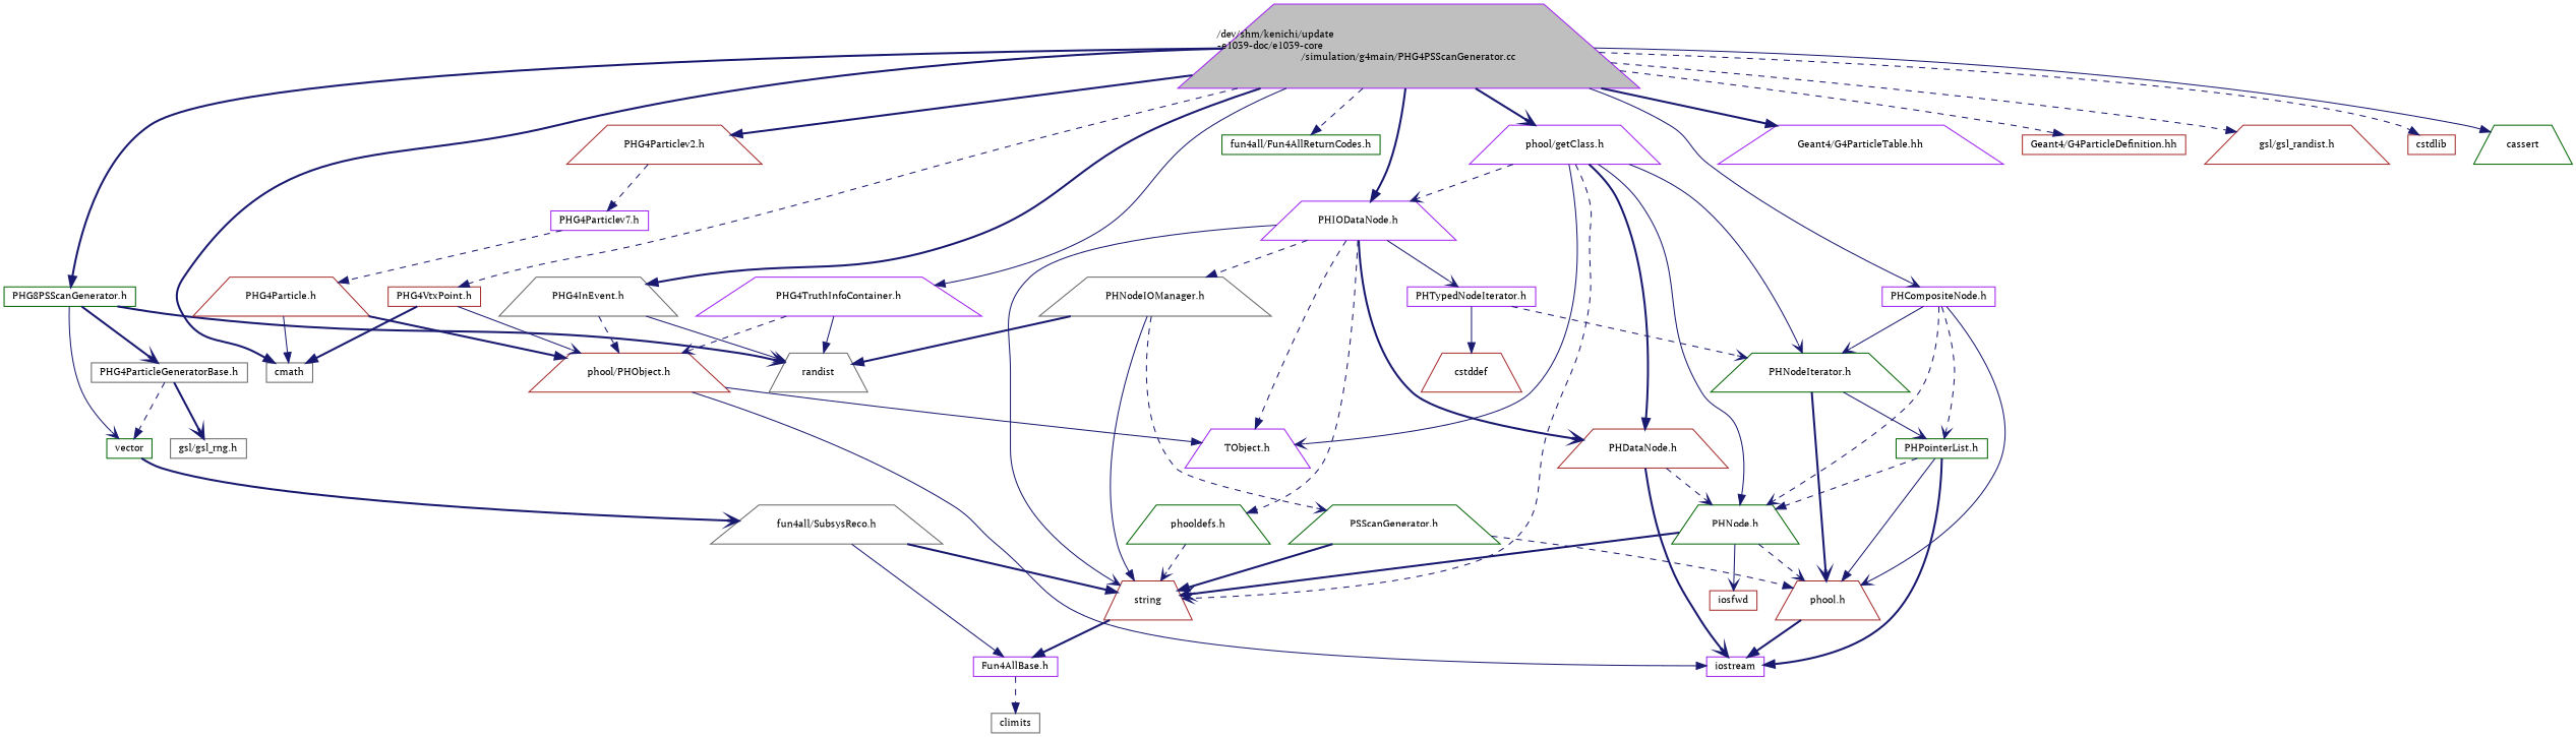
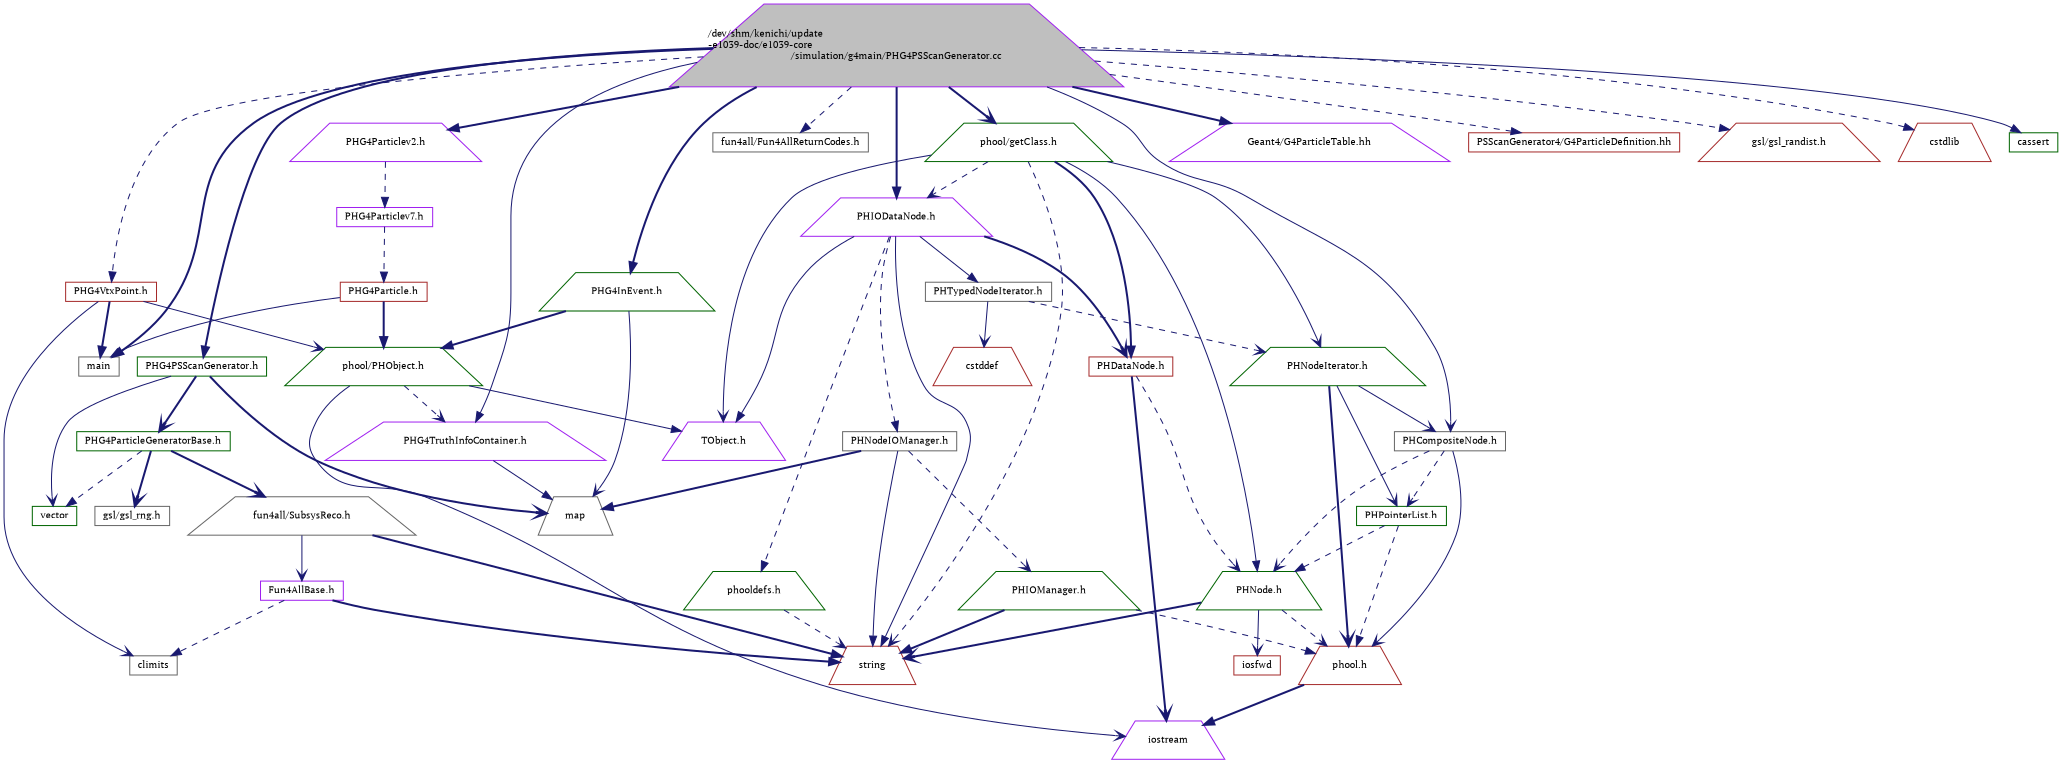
  digraph {
    fontname="PT Serif"
    node [color=brown fontname="PT Serif" fontsize=10 shape=trapezium]
    edge [arrowhead=normal color=midnightblue fontname="PT Serif" fontsize=10 labelfontname=FreeSans labelfontsize=10 style=dashed]
    n1 [color=purple fillcolor=grey75 fontcolor=black height=0.2 label="/dev/shm/kenichi/update\l-e1039-doc/e1039-core\l/simulation/g4main/PHG4PSScanGenerator.cc" style=filled width=0.4]
-   n2 [color=darkgreen height=0.2 label="PHG8PSScanGenerator.h" shape=box width=0.4]
-   n3 [height=0.2 label="PHG4Particlev2.h" width=0.4]
-   n4 [color=gray40 height=0.2 label=cmath shape=box width=0.4]
-   n5 [color=gray40 height=0.2 label="PHG4InEvent.h" width=0.4]
+   n2 [color=darkgreen height=0.2 label="PHG4PSScanGenerator.h" shape=box width=0.4]
+   n3 [color=purple height=0.2 label="PHG4Particlev2.h" width=0.4]
+   n4 [color=gray40 height=0.2 label=main shape=box width=0.4]
+   n5 [color=darkgreen height=0.2 label="PHG4InEvent.h" width=0.4]
    n6 [height=0.2 label="PHG4VtxPoint.h" shape=box width=0.4]
    n7 [color=purple height=0.2 label="PHG4TruthInfoContainer.h" width=0.4]
-   n8 [color=darkgreen height=0.2 label="fun4all/Fun4AllReturnCodes.h" shape=box width=0.4]
-   n9 [color=purple height=0.2 label="phool/getClass.h" width=0.4]
-   n10 [color=purple height=0.2 label="PHCompositeNode.h" shape=box width=0.4]
+   n8 [color=gray40 height=0.2 label="fun4all/Fun4AllReturnCodes.h" shape=box width=0.4]
+   n9 [color=darkgreen height=0.2 label="phool/getClass.h" width=0.4]
+   n10 [color=gray40 height=0.2 label="PHCompositeNode.h" shape=box width=0.4]
    n11 [color=purple height=0.2 label="PHIODataNode.h" width=0.4]
    n12 [color=purple height=0.2 label="Geant4/G4ParticleTable.hh" width=0.4]
-   n13 [height=0.2 label="Geant4/G4ParticleDefinition.hh" shape=box width=0.4]
+   n13 [height=0.2 label="PSScanGenerator4/G4ParticleDefinition.hh" shape=box width=0.4]
    n14 [height=0.2 label="gsl/gsl_randist.h" width=0.4]
-   n15 [height=0.2 label=cstdlib shape=box width=0.4]
-   n16 [color=darkgreen height=0.2 label=cassert width=0.4]
-   n17 [color=gray40 height=0.2 label="PHG4ParticleGeneratorBase.h" shape=box width=0.4]
+   n15 [height=0.2 label=cstdlib width=0.4]
+   n16 [color=darkgreen height=0.2 label=cassert shape=box width=0.4]
+   n17 [color=darkgreen height=0.2 label="PHG4ParticleGeneratorBase.h" shape=box width=0.4]
    n18 [color=darkgreen height=0.2 label=vector shape=box width=0.4]
-   n19 [color=gray40 height=0.2 label=randist width=0.4]
+   n19 [color=gray40 height=0.2 label=map width=0.4]
    n20 [color=purple height=0.2 label="PHG4Particlev7.h" shape=box width=0.4]
-   n21 [height=0.2 label="phool/PHObject.h" width=0.4]
+   n21 [color=darkgreen height=0.2 label="phool/PHObject.h" width=0.4]
    n22 [color=gray40 height=0.2 label=climits shape=box width=0.4]
    n23 [height=0.2 label=string width=0.4]
    n24 [color=purple height=0.2 label="TObject.h" width=0.4]
    n25 [color=darkgreen height=0.2 label="PHNodeIterator.h" width=0.4]
    n26 [color=darkgreen height=0.2 label="PHNode.h" width=0.4]
-   n27 [height=0.2 label="PHDataNode.h" width=0.4]
+   n27 [height=0.2 label="PHDataNode.h" shape=box width=0.4]
    n28 [height=0.2 label="phool.h" width=0.4]
    n29 [color=darkgreen height=0.2 label="PHPointerList.h" shape=box width=0.4]
-   n30 [color=gray40 height=0.2 label="PHNodeIOManager.h" width=0.4]
-   n31 [color=purple height=0.2 label="PHTypedNodeIterator.h" shape=box width=0.4]
+   n30 [color=gray40 height=0.2 label="PHNodeIOManager.h" shape=box width=0.4]
+   n31 [color=gray40 height=0.2 label="PHTypedNodeIterator.h" shape=box width=0.4]
    n32 [color=darkgreen height=0.2 label="phooldefs.h" width=0.4]
    n33 [color=gray40 height=0.2 label="fun4all/SubsysReco.h" width=0.4]
    n34 [color=gray40 height=0.2 label="gsl/gsl_rng.h" shape=box width=0.4]
    n35 [color=purple height=0.2 label="Fun4AllBase.h" shape=box width=0.4]
-   n36 [height=0.2 label="PHG4Particle.h" width=0.4]
-   n37 [color=purple height=0.2 label=iostream shape=box width=0.4]
+   n36 [height=0.2 label="PHG4Particle.h" shape=box width=0.4]
+   n37 [color=purple height=0.2 label=iostream width=0.4]
    n38 [height=0.2 label=iosfwd shape=box width=0.4]
-   n39 [color=darkgreen height=0.2 label="PSScanGenerator.h" width=0.4]
+   n39 [color=darkgreen height=0.2 label="PHIOManager.h" width=0.4]
    n40 [height=0.2 label=cstddef width=0.4]
    n1 -> n2 [style=bold]
    n1 -> n3 [style=bold]
    n1 -> n4 [style=bold]
    n1 -> n5 [style=bold]
    n1 -> n6
    n1 -> n7 [style=solid]
    n1 -> n8
    n1 -> n9 [arrowhead=vee style=bold]
    n1 -> n10 [arrowhead=vee style=solid]
    n1 -> n11 [style=bold]
    n1 -> n12 [style=bold]
    n1 -> n13
    n1 -> n14
    n1 -> n15
    n1 -> n16 [style=solid]
    n2 -> n17 [arrowhead=vee style=bold]
    n2 -> n18 [arrowhead=vee style=solid]
    n2 -> n19 [arrowhead=vee style=bold]
    n3 -> n20
    n5 -> n19 [arrowhead=vee style=solid]
-   n5 -> n21
+   n5 -> n21 [style=bold]
    n6 -> n4 [style=bold]
    n6 -> n21 [arrowhead=vee style=solid]
+   n6 -> n22 [arrowhead=vee style=solid]
    n7 -> n19 [style=solid]
-   n7 -> n21 [arrowhead=vee]
+   n21 -> n7 [arrowhead=vee]
    n9 -> n11 [arrowhead=vee]
    n9 -> n23 [arrowhead=vee]
    n9 -> n24 [arrowhead=vee style=solid]
    n9 -> n25 [arrowhead=vee style=solid]
    n9 -> n26 [style=solid]
    n9 -> n27 [style=bold]
    n10 -> n26 [arrowhead=vee]
    n10 -> n28 [arrowhead=vee style=solid]
    n10 -> n29 [arrowhead=vee]
-   n11 -> n23 [arrowhead=vee style=solid]
-   n11 -> n24
+   n11 -> n23 [style=solid]
+   n11 -> n24 [style=solid]
    n11 -> n27 [arrowhead=vee style=bold]
    n11 -> n30
-   n11 -> n31 [arrowhead=vee style=solid]
+   n11 -> n31 [style=solid]
    n11 -> n32
    n17 -> n18
-   n18 -> n33 [arrowhead=vee style=bold]
+   n17 -> n33 [arrowhead=vee style=bold]
    n17 -> n34 [arrowhead=vee style=bold]
    n20 -> n36
    n21 -> n24 [style=solid]
-   n21 -> n37 [style=solid]
-   n10 -> n25 [arrowhead=vee style=solid]
+   n21 -> n37 [arrowhead=vee style=solid]
+   n25 -> n10 [arrowhead=vee style=solid]
    n25 -> n28 [arrowhead=vee style=bold]
    n25 -> n29 [arrowhead=vee style=solid]
    n26 -> n23 [arrowhead=vee style=bold]
    n26 -> n28 [arrowhead=vee]
    n26 -> n38 [arrowhead=vee style=solid]
    n27 -> n26 [arrowhead=vee]
    n27 -> n37 [arrowhead=vee style=bold]
    n28 -> n37 [style=bold]
    n29 -> n26
-   n29 -> n28 [style=solid]
-   n29 -> n37 [style=bold]
+   n29 -> n28
    n30 -> n19 [style=bold]
    n30 -> n23 [style=solid]
    n30 -> n39 [arrowhead=vee]
    n31 -> n25 [arrowhead=vee]
-   n31 -> n40 [style=solid]
+   n31 -> n40 [arrowhead=vee style=solid]
    n32 -> n23 [arrowhead=vee]
    n33 -> n23 [style=bold]
-   n33 -> n35 [style=solid]
+   n33 -> n35 [arrowhead=vee style=solid]
    n35 -> n22
-   n23 -> n35 [style=bold]
+   n35 -> n23 [style=bold]
    n36 -> n4 [style=solid]
    n36 -> n21 [style=bold]
    n39 -> n23 [style=bold]
    n39 -> n28
  }
